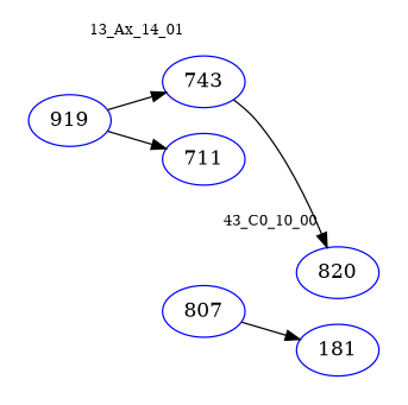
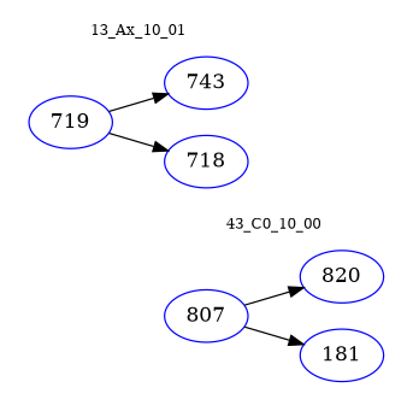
  digraph {
    rankdir=LR
    node [color=blue]
    edge [color=black]
-   n1 [label=919]
-   n2 [label=711]
+   n1 [label=719]
+   n2 [label=718]
    n3 [label=743]
    n4 [label=807]
    n5 [label=181]
    n6 [label=820]
    subgraph cluster_1 {
      color=white
      fontsize=10
-     label="13_Ax_14_01"
+     label="13_Ax_10_01"
      n1
      n2
      n3
    }
    subgraph cluster_2 {
      color=white
      fontsize=10
      label="43_C0_10_00"
      n4
      n5
      n6
    }
    n1 -> n2
    n1 -> n3
    n4 -> n5
-   n3 -> n6
+   n4 -> n6
  }
